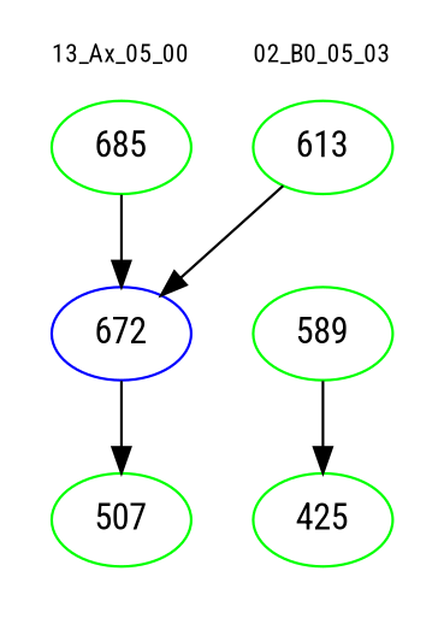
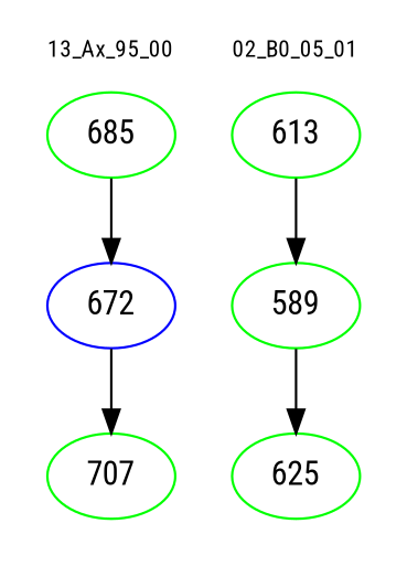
  digraph {
    fontname="Roboto Condensed"
    node [color=green fontname="Roboto Condensed"]
    edge [color=black fontname="Roboto Condensed"]
    n1 [label=685]
    n2 [color=blue label=672]
-   n3 [label=507]
+   n3 [label=707]
    n4 [label=613]
    n5 [label=589]
-   n6 [label=425]
+   n6 [label=625]
    subgraph cluster_1 {
      color=white
      fontsize=10
-     label="13_Ax_05_00"
+     label="13_Ax_95_00"
      n1
      n2
      n3
    }
    subgraph cluster_2 {
      color=white
      fontsize=10
-     label="02_B0_05_03"
+     label="02_B0_05_01"
      n4
      n5
      n6
    }
    n1 -> n2
    n2 -> n3
-   n4 -> n2
+   n4 -> n5
    n5 -> n6
  }
